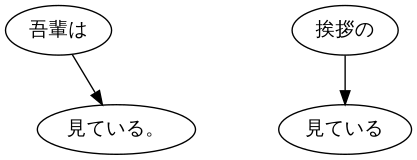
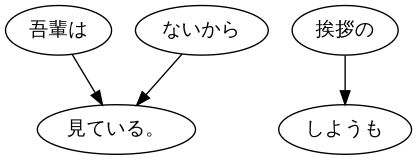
  digraph {
    fontname="PT Serif"
    node [fontname="PT Serif"]
    edge [fontname="PT Serif"]
    n1 [label="吾輩は"]
    n2 [label="見ている。"]
    n3 [label="挨拶の"]
-   n4 [label="見ている"]
+   n4 [label="しようも"]
+   n5 [label="ないから"]
    n1 -> n2
    n3 -> n4
+   n5 -> n2
  }
